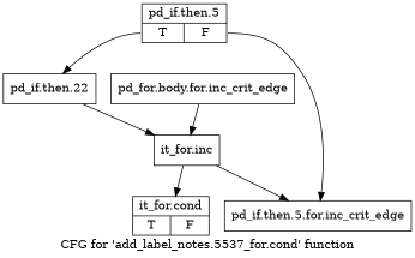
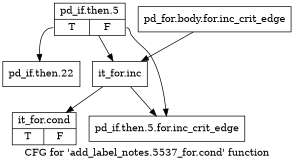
  digraph {
    label="CFG for 'add_label_notes.5537_for.cond' function"
    node [shape=record]
    n1 [label="{it_for.cond|{<s0>T|<s1>F}}"]
    n2 [label="{pd_if.then.5|{<s0>T|<s1>F}}"]
    n3 [label="{pd_if.then.22}"]
    n4 [label="{pd_if.then.5.for.inc_crit_edge}"]
    n5 [label="{pd_for.body.for.inc_crit_edge}"]
    n6 [label="{it_for.inc}"]
    n2 -> n3 [tailport=s0]
    n2 -> n4 [tailport=s1]
-   n3 -> n6
+   n2 -> n6
    n5 -> n6
    n6 -> n1
    n6 -> n4
  }
